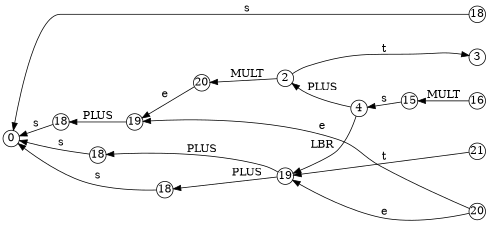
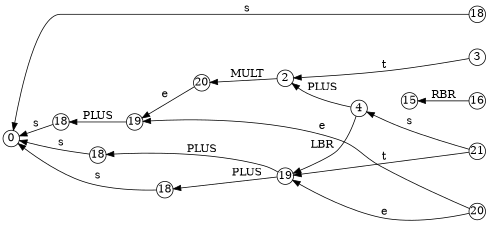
  digraph {
    rankdir=RL
    node [fixedsize=true shape=circle]
    n1 [label=18 width=0.3]
    n2 [label=20 width=0.3]
    n3 [label=21 width=0.3]
    n4 [label=3 width=0.3]
    n5 [label=16 width=0.3]
    n6 [label=0 width=0.3]
    n7 [label=19 width=0.3]
    n8 [label=2 width=0.3]
    n9 [label=18 width=0.3]
    n10 [label=18 width=0.3]
    n11 [label=19 width=0.3]
    n12 [label=18 width=0.3]
    n13 [label=20 width=0.3]
    n14 [label=15 width=0.3]
    n15 [label=4 width=0.3]
    subgraph sub_1 {
      rank=same
      n1
      n2
      n3
      n4
      n5
    }
    subgraph sub_2 {
      rank=same
      n6
    }
    subgraph sub_3 {
      rank=same
      n7
      n8
    }
    subgraph sub_4 {
      rank=same
      n9
    }
    subgraph sub_5 {
      rank=same
      n10
    }
    subgraph sub_6 {
      rank=same
      n11
    }
    subgraph sub_7 {
      rank=same
      n12
    }
    subgraph sub_8 {
      rank=same
      n13
    }
    subgraph sub_9 {
      rank=same
      n14
    }
    subgraph sub_10 {
      rank=same
      n15
    }
    n1 -> n6 [label=s]
    n2 -> n7 [label=e]
    n2 -> n11 [label=e]
    n3 -> n7 [label=t]
-   n8 -> n4 [label=t]
-   n5 -> n14 [label=MULT]
+   n4 -> n8 [label=t]
+   n5 -> n14 [label=RBR]
    n7 -> n9 [label=PLUS]
    n7 -> n10 [label=PLUS]
    n8 -> n13 [label=MULT]
    n9 -> n6 [label=s]
    n10 -> n6 [label=s]
    n11 -> n12 [label=PLUS]
    n12 -> n6 [label=s]
    n13 -> n11 [label=e]
-   n14 -> n15 [label=s]
+   n3 -> n15 [label=s]
    n15 -> n7 [label=LBR]
    n15 -> n8 [label=PLUS]
  }
